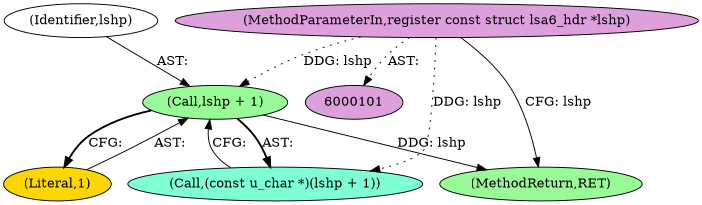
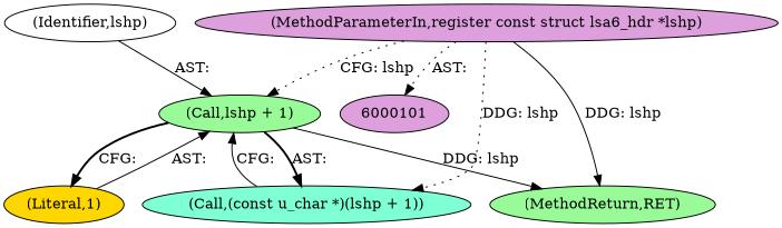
  digraph {
    node [fillcolor=palegreen style=filled]
    edge [style=solid]
    n1 [label="(Call,lshp + 1)"]
    n2 [fillcolor=aquamarine label="(Call,(const u_char *)(lshp + 1))"]
    n3 [fillcolor=gold label="(Literal,1)"]
    n4 [label="(MethodReturn,RET)"]
    n5 [fillcolor=plum label="(MethodParameterIn,register const struct lsa6_hdr *lshp)"]
    n6 [fillcolor=plum label=6000101]
    n7 [fillcolor=white label="(Identifier,lshp)"]
    n1 -> n2 [label="AST: " style=bold]
    n1 -> n3 [label="CFG: " style=bold]
    n1 -> n4 [label="DDG: lshp"]
    n2 -> n1 [label="CFG: "]
    n3 -> n1 [label="AST: "]
-   n5 -> n1 [label="DDG: lshp" style=dotted]
+   n5 -> n1 [label="CFG: lshp" style=dotted]
    n5 -> n2 [label="DDG: lshp" style=dotted]
-   n5 -> n4 [label="CFG: lshp"]
+   n5 -> n4 [label="DDG: lshp"]
    n5 -> n6 [label="AST: " style=dotted]
    n7 -> n1 [label="AST: "]
  }
